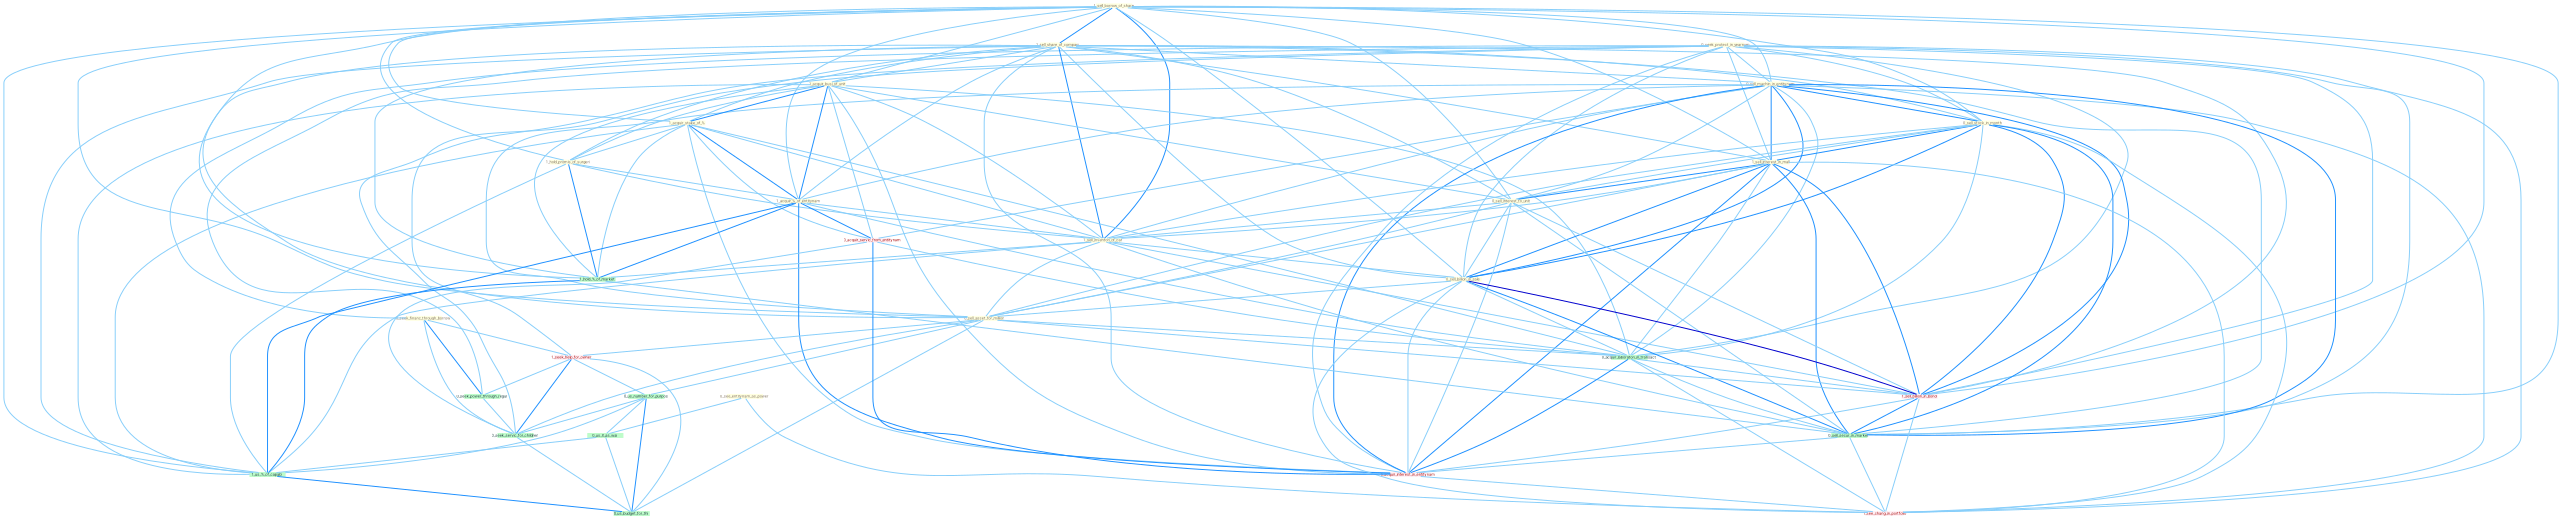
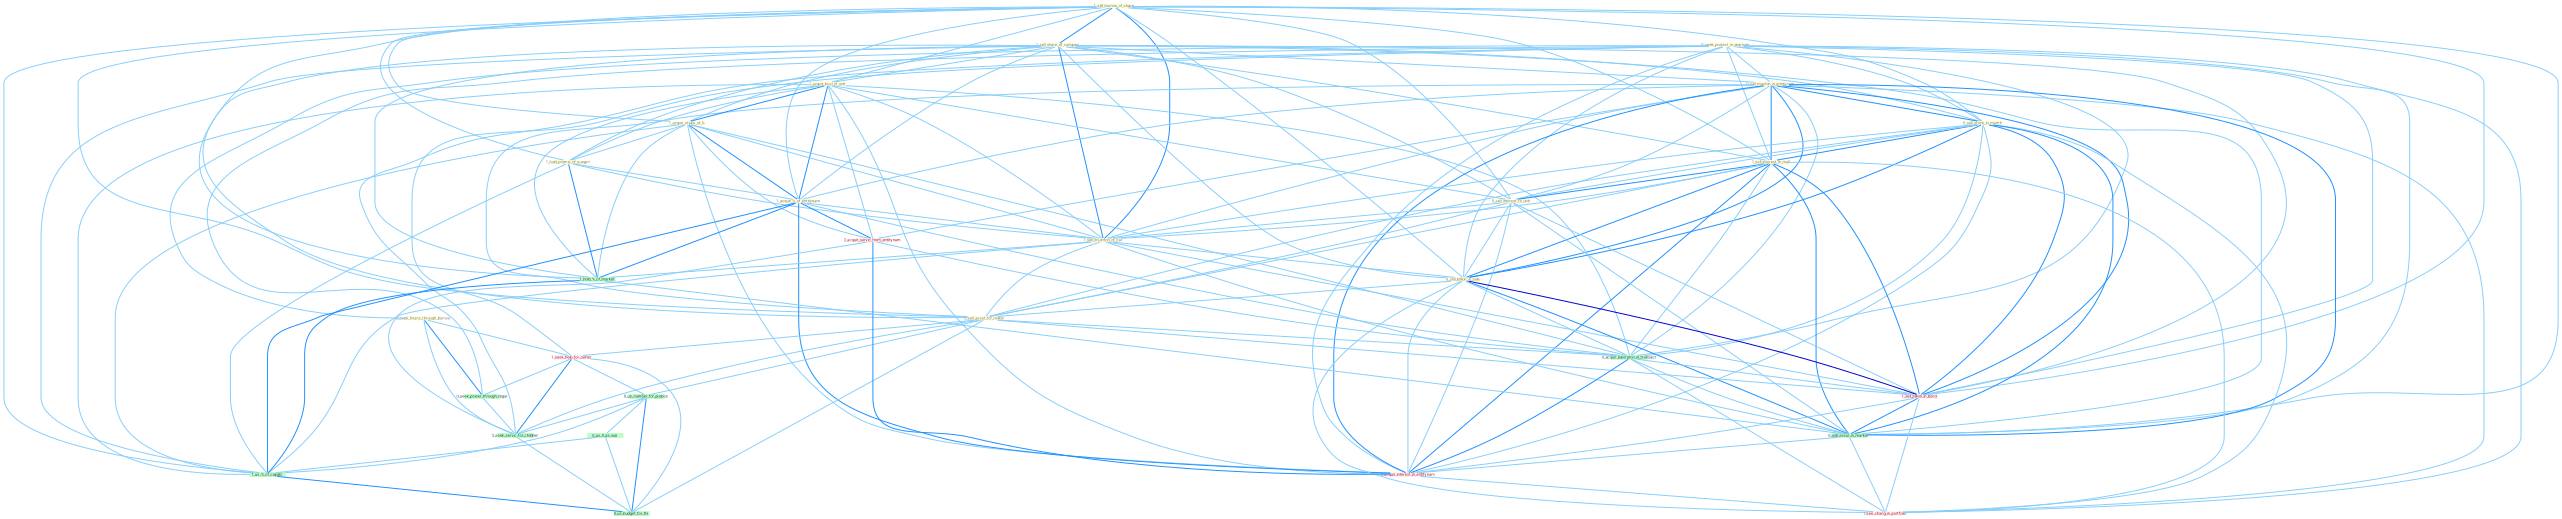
  graph {
    fontname=Roboto
    node [color="#ffffe0" fixedsize=true fontcolor="#8b7d6b" fontname=Roboto fontsize=4 shape=polygon style=filled]
    edge [color="#87cefa" fontname=Roboto w=1]
-   "0_see_entitynam_as_power " [height=.06 width=.5]
    n2 [height=.06 label="1_sell_borrow_of_share" width=.5]
    "0_seek_protect_in_yearnum " [height=.06 width=.5]
    "1_sell_share_of_compani " [height=.06 width=.5]
    "0_sell_machin_in_entitynam " [height=.06 width=.5]
    "1_acquir_busi_of_unit " [height=.06 width=.5]
    "0_seek_financ_through_borrow " [height=.06 width=.5]
    "1_acquir_stake_of_% " [height=.06 width=.5]
    "0_sell_stock_in_month " [height=.06 width=.5]
    "1_hold_promis_of_surgeri " [height=.06 width=.5]
    "1_sell_interest_in_mall " [height=.06 width=.5]
    "0_sell_interest_to_unit " [height=.06 width=.5]
    "1_acquir_%_of_entitynam " [height=.06 width=.5]
    "1_sell_inventori_of_car " [height=.06 width=.5]
    "0_sell_billion_in_sale " [height=.06 width=.5]
    "0_sell_asset_for_million " [height=.06 width=.5]
    "1_seek_help_for_owner " [color="#fff0f5" fontcolor="#b22222" height=.06 width=.5]
    "0_acquir_servic_from_entitynam " [color="#fff0f5" fontcolor="#b22222" height=.06 width=.5]
    "1_sell_billion_in_bond " [color="#fff0f5" fontcolor="#b22222" height=.06 width=.5]
    n20 [color="#fff0f5" fontcolor="#b22222" height=.06 label="5_acquir_interest_in_entitynam" width=.5]
    "1_see_chang_in_portfolio " [color="#fff0f5" fontcolor="#b22222" height=.06 width=.5]
    "0_us_it_as_wai " [color="#BDFCC9" fontcolor="#2f4f4f" height=.06 width=.5]
    "1_hold_%_of_market " [color="#BDFCC9" fontcolor="#2f4f4f" height=.06 width=.5]
    "1_us_%_of_capabl " [color="#BDFCC9" fontcolor="#2f4f4f" height=.06 width=.5]
    "0_sell_secur_in_market " [color="#BDFCC9" fontcolor="#2f4f4f" height=.06 width=.5]
    "0_seek_power_through_regul " [color="#BDFCC9" fontcolor="#2f4f4f" height=.06 width=.5]
    "0_acquir_laboratori_in_transact " [color="#BDFCC9" fontcolor="#2f4f4f" height=.06 width=.5]
    "0_seek_servic_for_children " [color="#BDFCC9" fontcolor="#2f4f4f" height=.06 width=.5]
    "0_us_number_for_purpos " [color="#BDFCC9" fontcolor="#2f4f4f" height=.06 width=.5]
    "0_us_budget_for_thi " [color="#BDFCC9" fontcolor="#2f4f4f" height=.06 width=.5]
    subgraph sub_1 {
-     "0_see_entitynam_as_power "
      n2
      "0_seek_protect_in_yearnum "
      "1_sell_share_of_compani "
      "0_sell_machin_in_entitynam "
      "1_acquir_busi_of_unit "
      "0_seek_financ_through_borrow "
      "1_acquir_stake_of_% "
      "0_sell_stock_in_month "
      "1_hold_promis_of_surgeri "
      "1_sell_interest_in_mall "
      "0_sell_interest_to_unit "
      "1_acquir_%_of_entitynam "
      "1_sell_inventori_of_car "
      "0_sell_billion_in_sale "
      "0_sell_asset_for_million "
    }
    subgraph sub_2 {
      "1_seek_help_for_owner "
      "0_acquir_servic_from_entitynam "
      "1_sell_billion_in_bond "
      n20
      "1_see_chang_in_portfolio "
    }
-   "0_see_entitynam_as_power " -- "1_see_chang_in_portfolio "
-   "0_see_entitynam_as_power " -- "0_us_it_as_wai "
    n2 -- "1_sell_share_of_compani " [color="#1e90ff" w=2]
-   n2 -- "0_sell_machin_in_entitynam "
    n2 -- "1_acquir_busi_of_unit "
    n2 -- "1_acquir_stake_of_% "
    n2 -- "0_sell_stock_in_month "
    n2 -- "1_hold_promis_of_surgeri "
    n2 -- "1_sell_interest_in_mall "
    n2 -- "0_sell_interest_to_unit "
    n2 -- "1_acquir_%_of_entitynam "
    n2 -- "1_sell_inventori_of_car " [color="#1e90ff" w=2]
    n2 -- "0_sell_billion_in_sale "
    n2 -- "0_sell_asset_for_million "
    n2 -- "1_sell_billion_in_bond "
    n2 -- "1_hold_%_of_market "
    n2 -- "1_us_%_of_capabl "
    n2 -- "0_sell_secur_in_market "
    "0_seek_protect_in_yearnum " -- "0_sell_machin_in_entitynam "
    "0_seek_protect_in_yearnum " -- "0_seek_financ_through_borrow "
    "0_seek_protect_in_yearnum " -- "0_sell_stock_in_month "
    "0_seek_protect_in_yearnum " -- "1_sell_interest_in_mall "
    "0_seek_protect_in_yearnum " -- "0_sell_billion_in_sale "
    "0_seek_protect_in_yearnum " -- "1_seek_help_for_owner "
    "0_seek_protect_in_yearnum " -- "1_sell_billion_in_bond "
    "0_seek_protect_in_yearnum " -- n20
    "0_seek_protect_in_yearnum " -- "1_see_chang_in_portfolio "
    "0_seek_protect_in_yearnum " -- "0_sell_secur_in_market "
    "0_seek_protect_in_yearnum " -- "0_seek_power_through_regul "
    "0_seek_protect_in_yearnum " -- "0_acquir_laboratori_in_transact "
    "0_seek_protect_in_yearnum " -- "0_seek_servic_for_children "
    "1_sell_share_of_compani " -- "0_sell_machin_in_entitynam "
    "1_sell_share_of_compani " -- "1_acquir_busi_of_unit "
    "1_sell_share_of_compani " -- "1_acquir_stake_of_% "
    "1_sell_share_of_compani " -- "0_sell_stock_in_month "
    "1_sell_share_of_compani " -- "1_hold_promis_of_surgeri "
    "1_sell_share_of_compani " -- "1_sell_interest_in_mall "
    "1_sell_share_of_compani " -- "0_sell_interest_to_unit "
    "1_sell_share_of_compani " -- "1_acquir_%_of_entitynam "
    "1_sell_share_of_compani " -- "1_sell_inventori_of_car " [color="#1e90ff" w=2]
    "1_sell_share_of_compani " -- "0_sell_billion_in_sale "
    "1_sell_share_of_compani " -- "0_sell_asset_for_million "
    "1_sell_share_of_compani " -- "1_sell_billion_in_bond "
    "1_sell_share_of_compani " -- "1_hold_%_of_market "
    "1_sell_share_of_compani " -- "1_us_%_of_capabl "
    "1_sell_share_of_compani " -- "0_sell_secur_in_market "
    "0_sell_machin_in_entitynam " -- "0_sell_stock_in_month " [color="#1e90ff" w=2]
    "0_sell_machin_in_entitynam " -- "1_sell_interest_in_mall " [color="#1e90ff" w=2]
    "0_sell_machin_in_entitynam " -- "0_sell_interest_to_unit "
    "0_sell_machin_in_entitynam " -- "1_acquir_%_of_entitynam "
    "0_sell_machin_in_entitynam " -- "1_sell_inventori_of_car "
    "0_sell_machin_in_entitynam " -- "0_sell_billion_in_sale " [color="#1e90ff" w=2]
    "0_sell_machin_in_entitynam " -- "0_sell_asset_for_million "
    "0_sell_machin_in_entitynam " -- "0_acquir_servic_from_entitynam "
    "0_sell_machin_in_entitynam " -- "1_sell_billion_in_bond " [color="#1e90ff" w=2]
    "0_sell_machin_in_entitynam " -- n20 [color="#1e90ff" w=2]
    "0_sell_machin_in_entitynam " -- "1_see_chang_in_portfolio "
    "0_sell_machin_in_entitynam " -- "0_sell_secur_in_market " [color="#1e90ff" w=2]
    "0_sell_machin_in_entitynam " -- "0_acquir_laboratori_in_transact "
    "1_acquir_busi_of_unit " -- "1_acquir_stake_of_% " [color="#1e90ff" w=2]
    "1_acquir_busi_of_unit " -- "1_hold_promis_of_surgeri "
    "1_acquir_busi_of_unit " -- "0_sell_interest_to_unit "
    "1_acquir_busi_of_unit " -- "1_acquir_%_of_entitynam " [color="#1e90ff" w=2]
    "1_acquir_busi_of_unit " -- "1_sell_inventori_of_car "
    "1_acquir_busi_of_unit " -- "0_acquir_servic_from_entitynam "
    "1_acquir_busi_of_unit " -- n20
    "1_acquir_busi_of_unit " -- "1_hold_%_of_market "
    "1_acquir_busi_of_unit " -- "1_us_%_of_capabl "
    "1_acquir_busi_of_unit " -- "0_acquir_laboratori_in_transact "
    "0_seek_financ_through_borrow " -- "1_seek_help_for_owner "
    "0_seek_financ_through_borrow " -- "0_seek_power_through_regul " [color="#1e90ff" w=2]
    "0_seek_financ_through_borrow " -- "0_seek_servic_for_children "
    "1_acquir_stake_of_% " -- "1_hold_promis_of_surgeri "
    "1_acquir_stake_of_% " -- "1_acquir_%_of_entitynam " [color="#1e90ff" w=2]
    "1_acquir_stake_of_% " -- "1_sell_inventori_of_car "
    "1_acquir_stake_of_% " -- "0_acquir_servic_from_entitynam "
    "1_acquir_stake_of_% " -- n20
    "1_acquir_stake_of_% " -- "1_hold_%_of_market "
    "1_acquir_stake_of_% " -- "1_us_%_of_capabl "
    "1_acquir_stake_of_% " -- "0_acquir_laboratori_in_transact "
    "0_sell_stock_in_month " -- "1_sell_interest_in_mall " [color="#1e90ff" w=2]
    "0_sell_stock_in_month " -- "0_sell_interest_to_unit "
    "0_sell_stock_in_month " -- "1_sell_inventori_of_car "
    "0_sell_stock_in_month " -- "0_sell_billion_in_sale " [color="#1e90ff" w=2]
    "0_sell_stock_in_month " -- "0_sell_asset_for_million "
    "0_sell_stock_in_month " -- "1_sell_billion_in_bond " [color="#1e90ff" w=2]
-   "1_sell_share_of_compani " -- n20
+   "0_sell_stock_in_month " -- n20
    "0_sell_stock_in_month " -- "1_see_chang_in_portfolio "
    "0_sell_stock_in_month " -- "0_sell_secur_in_market " [color="#1e90ff" w=2]
    "0_sell_stock_in_month " -- "0_acquir_laboratori_in_transact "
    "1_hold_promis_of_surgeri " -- "1_acquir_%_of_entitynam "
    "1_hold_promis_of_surgeri " -- "1_sell_inventori_of_car "
    "1_hold_promis_of_surgeri " -- "1_hold_%_of_market " [color="#1e90ff" w=2]
    "1_hold_promis_of_surgeri " -- "1_us_%_of_capabl "
    "1_sell_interest_in_mall " -- "0_sell_interest_to_unit " [color="#1e90ff" w=2]
    "1_sell_interest_in_mall " -- "1_sell_inventori_of_car "
    "1_sell_interest_in_mall " -- "0_sell_billion_in_sale " [color="#1e90ff" w=2]
    "1_sell_interest_in_mall " -- "0_sell_asset_for_million "
    "1_sell_interest_in_mall " -- "1_sell_billion_in_bond " [color="#1e90ff" w=2]
    "1_sell_interest_in_mall " -- n20 [color="#1e90ff" w=2]
    "1_sell_interest_in_mall " -- "1_see_chang_in_portfolio "
    "1_sell_interest_in_mall " -- "0_sell_secur_in_market " [color="#1e90ff" w=2]
    "1_sell_interest_in_mall " -- "0_acquir_laboratori_in_transact "
    "0_sell_interest_to_unit " -- "1_sell_inventori_of_car "
    "0_sell_interest_to_unit " -- "0_sell_billion_in_sale "
    "0_sell_interest_to_unit " -- "0_sell_asset_for_million "
    "0_sell_interest_to_unit " -- "1_sell_billion_in_bond "
    "0_sell_interest_to_unit " -- n20
    "0_sell_interest_to_unit " -- "0_sell_secur_in_market "
    "1_acquir_%_of_entitynam " -- "1_sell_inventori_of_car "
    "1_acquir_%_of_entitynam " -- "0_acquir_servic_from_entitynam " [color="#1e90ff" w=2]
    "1_acquir_%_of_entitynam " -- n20 [color="#1e90ff" w=2]
    "1_acquir_%_of_entitynam " -- "1_hold_%_of_market " [color="#1e90ff" w=2]
    "1_acquir_%_of_entitynam " -- "1_us_%_of_capabl " [color="#1e90ff" w=2]
    "1_acquir_%_of_entitynam " -- "0_acquir_laboratori_in_transact "
    "1_sell_inventori_of_car " -- "0_sell_billion_in_sale "
    "1_sell_inventori_of_car " -- "0_sell_asset_for_million "
    "1_sell_inventori_of_car " -- "1_sell_billion_in_bond "
    "1_sell_inventori_of_car " -- "1_hold_%_of_market "
    "1_sell_inventori_of_car " -- "1_us_%_of_capabl "
    "1_sell_inventori_of_car " -- "0_sell_secur_in_market "
    "0_sell_billion_in_sale " -- "0_sell_asset_for_million "
    "0_sell_billion_in_sale " -- "1_sell_billion_in_bond " [color="#0000cd" w=3]
    "0_sell_billion_in_sale " -- n20
    "0_sell_billion_in_sale " -- "1_see_chang_in_portfolio "
    "0_sell_billion_in_sale " -- "0_sell_secur_in_market " [color="#1e90ff" w=2]
    "0_sell_billion_in_sale " -- "0_acquir_laboratori_in_transact "
    "0_sell_asset_for_million " -- "1_seek_help_for_owner "
    "0_sell_asset_for_million " -- "1_sell_billion_in_bond "
    "0_sell_asset_for_million " -- "0_acquir_laboratori_in_transact "
    "0_sell_asset_for_million " -- "0_seek_servic_for_children "
    "0_sell_asset_for_million " -- "0_us_number_for_purpos "
    "0_sell_asset_for_million " -- "0_us_budget_for_thi "
    "1_seek_help_for_owner " -- "0_seek_power_through_regul "
    "1_seek_help_for_owner " -- "0_seek_servic_for_children " [color="#1e90ff" w=2]
    "1_seek_help_for_owner " -- "0_us_number_for_purpos "
    "1_seek_help_for_owner " -- "0_us_budget_for_thi "
    "0_acquir_servic_from_entitynam " -- n20 [color="#1e90ff" w=2]
    "0_acquir_servic_from_entitynam " -- "0_acquir_laboratori_in_transact "
    "0_acquir_servic_from_entitynam " -- "0_seek_servic_for_children "
    "1_sell_billion_in_bond " -- n20
    "1_sell_billion_in_bond " -- "1_see_chang_in_portfolio "
    "1_sell_billion_in_bond " -- "0_sell_secur_in_market " [color="#1e90ff" w=2]
    n20 -- "1_see_chang_in_portfolio "
    "0_us_it_as_wai " -- "1_us_%_of_capabl "
    "0_us_it_as_wai " -- "0_us_budget_for_thi "
    "1_hold_%_of_market " -- "1_us_%_of_capabl " [color="#1e90ff" w=2]
    "1_hold_%_of_market " -- "0_sell_secur_in_market "
    "1_us_%_of_capabl " -- "0_us_budget_for_thi " [color="#1e90ff"]
    "0_sell_secur_in_market " -- n20
    "0_sell_secur_in_market " -- "1_see_chang_in_portfolio "
    "0_seek_power_through_regul " -- "0_seek_servic_for_children "
    "0_acquir_laboratori_in_transact " -- "1_sell_billion_in_bond "
    "0_acquir_laboratori_in_transact " -- n20 [color="#1e90ff" w=2]
    "0_acquir_laboratori_in_transact " -- "1_see_chang_in_portfolio "
    "0_acquir_laboratori_in_transact " -- "0_sell_secur_in_market "
    "0_seek_servic_for_children " -- "0_us_budget_for_thi "
    "0_us_number_for_purpos " -- "0_us_it_as_wai "
    "0_us_number_for_purpos " -- "1_us_%_of_capabl "
    "0_us_number_for_purpos " -- "0_seek_servic_for_children "
    "0_us_number_for_purpos " -- "0_us_budget_for_thi " [color="#1e90ff" w=2]
  }
